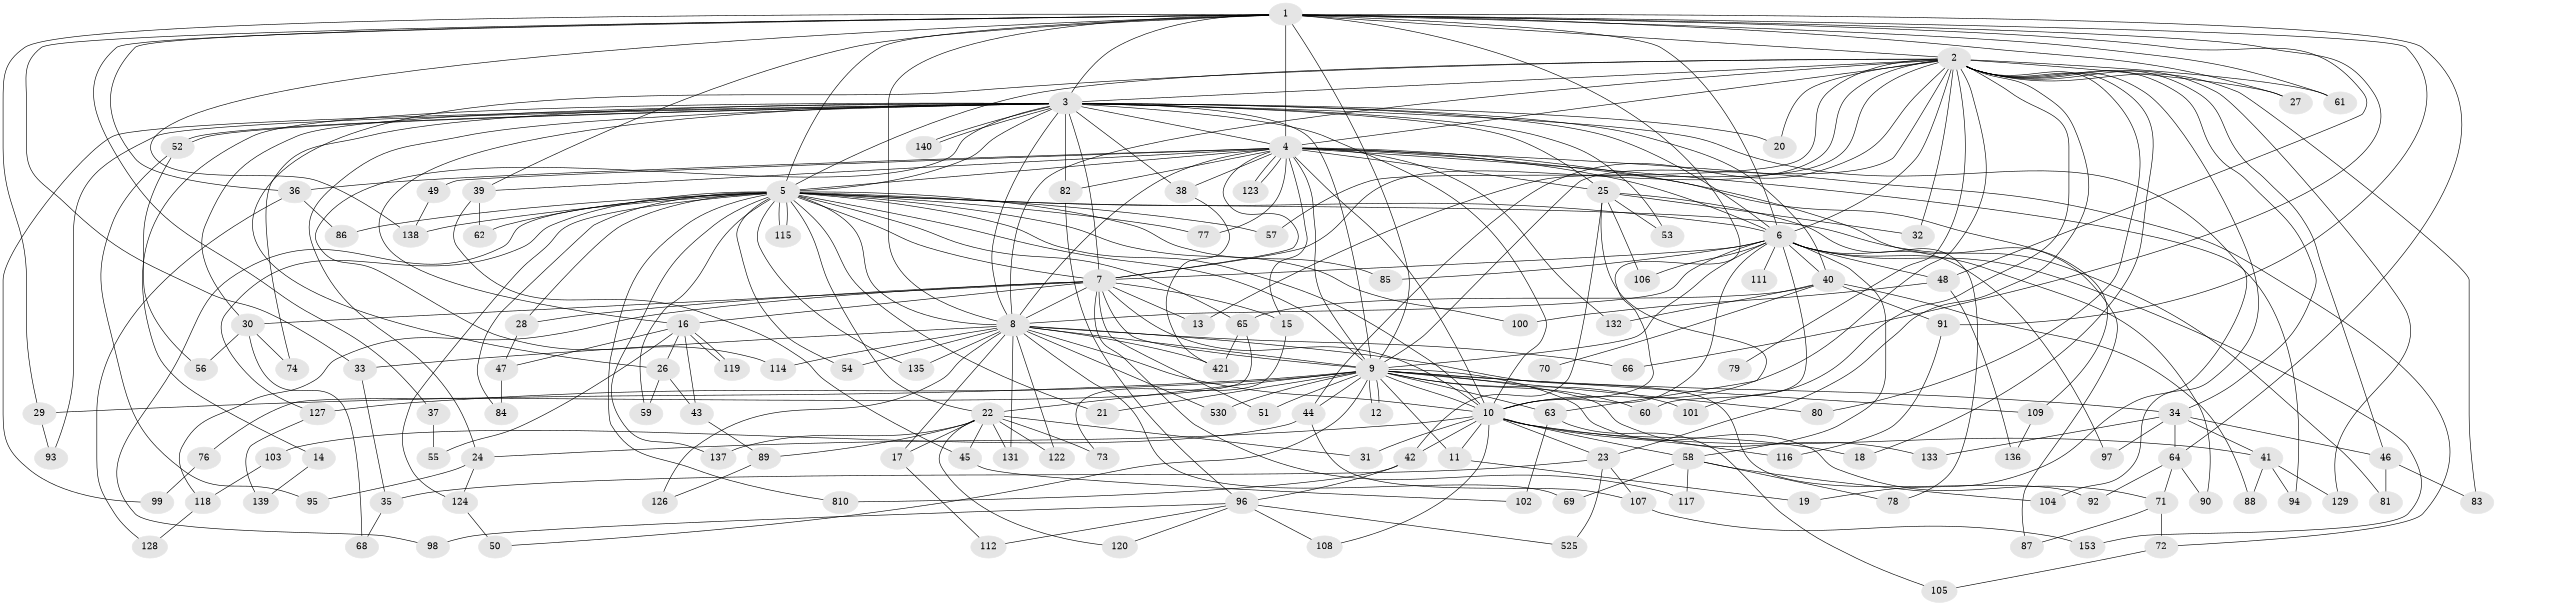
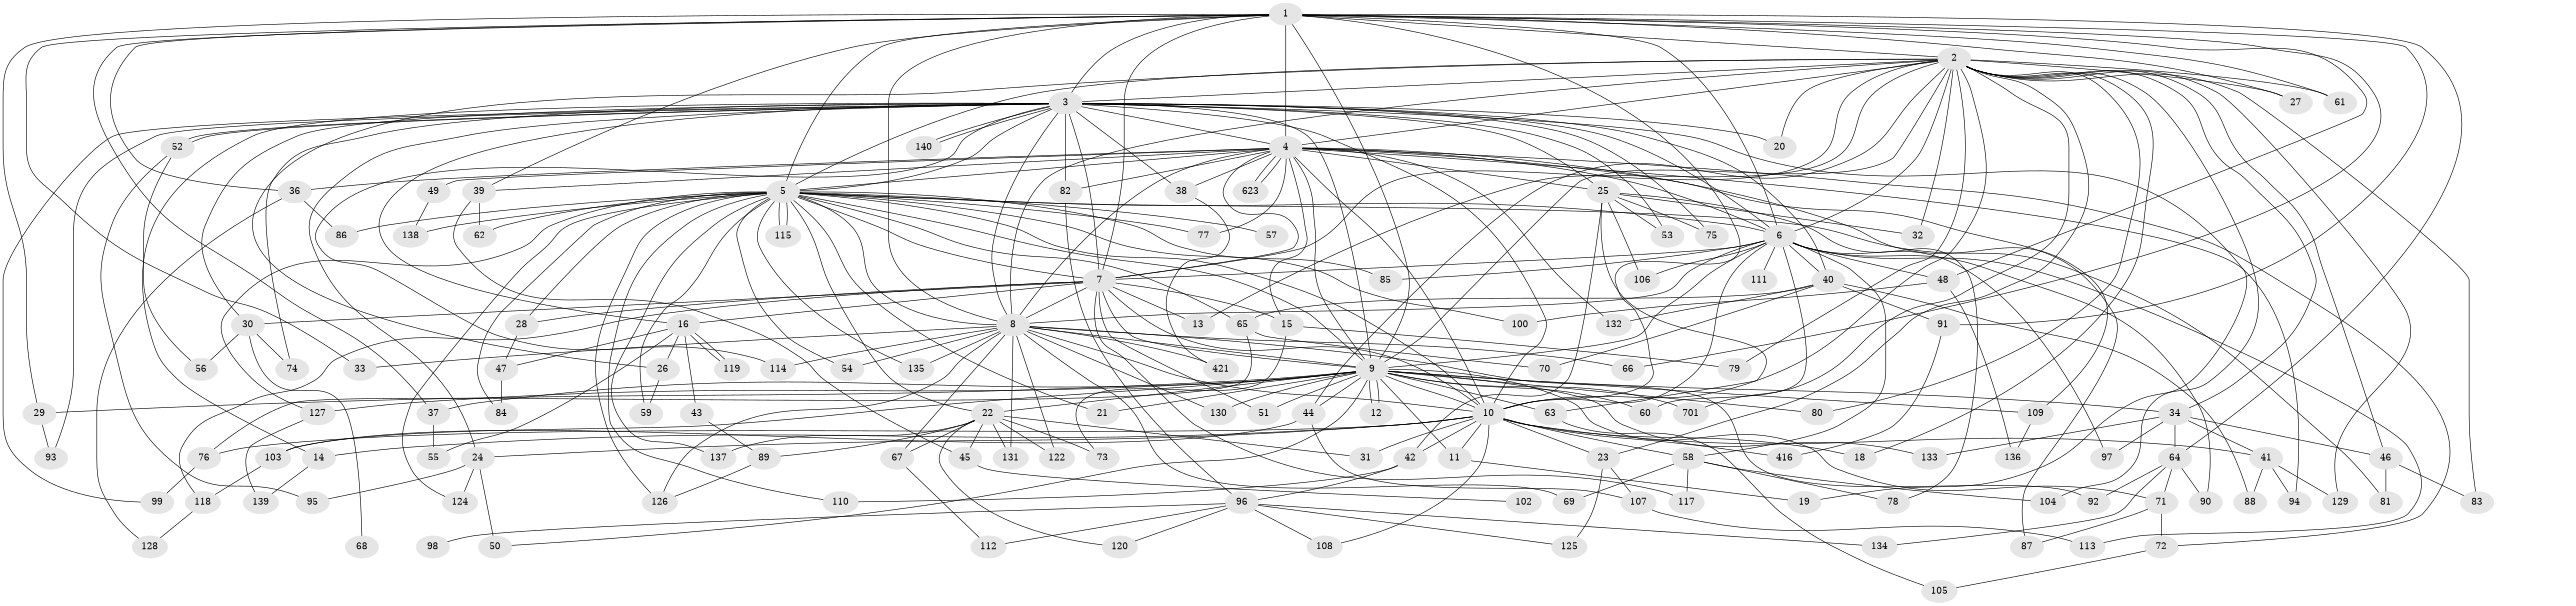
  graph {
    node [color=gray90 style=filled]
    1
    2
    3
    4
    5
    6
    7
    8
    9
    10
    27
    29
    33
    36
    37
    39
    48
    61
    64
    66
    91
    13
    18
    20
    23
    26
    32
    34
    44
    46
    57
    79
    80
    83
-   101
+   101 [label=701]
    104
    129
    14
    16
    19
    24
    25
    30
    38
    40
    52
    53
    74
+   75
    82
    93
    99
    114
    140
    15
    49
    72
    77
    87
    94
    109
-   123
+   123 [label=623]
    132
    21
    22
    28
    54
    59
    62
    65
    81
    84
    85
    86
    98
    100
-   110 [label=810]
+   110
    115
    124
    127
    135
    137
    138
    111
    58
    60
    90
    97
    106
-   113 [label=153]
+   113
    51
    117
    118
-   67 [label=17]
+   67
    69
    92
    n97 [label=421]
    122
    126
-   130 [label=530]
+   130
    131
    11
    12
    50
    63
    71
    103
    133
    31
    41
    42
    76
    108
-   116
-   35
+   116 [label=416]
    128
    55
    45
    136
+   134
    107
-   125 [label=525]
+   125
    43
    139
    47
    119
    95
    78
    56
    68
    70
    88
    96
    73
    105
    89
    120
    112
    102
    1 -- 2
    1 -- 3
    1 -- 4
    1 -- 5
    1 -- 6
-   1 -- 138
+   1 -- 7
    1 -- 8
    1 -- 9
    1 -- 10
    1 -- 27
    1 -- 29
    1 -- 33
    1 -- 36
    1 -- 37
    1 -- 39
    1 -- 48
    1 -- 61
    1 -- 64
    1 -- 66
    1 -- 91
    2 -- 3
    2 -- 4
    2 -- 5
    2 -- 6
    2 -- 7
    2 -- 8
    2 -- 9
    2 -- 10
    2 -- 27
    2 -- 61
    2 -- 13
    2 -- 18
    2 -- 20
    2 -- 23
    2 -- 26
    2 -- 32
    2 -- 34
    2 -- 44
    2 -- 46
-   2 -- 57
    2 -- 79
    2 -- 80
    2 -- 83
    2 -- 101
    2 -- 104
    2 -- 129
    3 -- 4
    3 -- 5
    3 -- 6
    3 -- 7
    3 -- 8
    3 -- 9
    3 -- 10
    3 -- 20
    3 -- 14
    3 -- 16
    3 -- 19
    3 -- 24
    3 -- 25
    3 -- 30
    3 -- 38
    3 -- 40
    3 -- 52
    3 -- 52
    3 -- 53
    3 -- 74
+   3 -- 75
    3 -- 82
    3 -- 93
    3 -- 99
    3 -- 114
    3 -- 140
    3 -- 140
    4 -- 5
    4 -- 6
    4 -- 7
    4 -- 8
    4 -- 9
    4 -- 10
    4 -- 36
    4 -- 39
    4 -- 25
    4 -- 38
    4 -- 82
    4 -- 15
    4 -- 49
    4 -- 72
    4 -- 77
    4 -- 87
    4 -- 94
    4 -- 109
    4 -- 123
    4 -- 123
    4 -- 132
    5 -- 6
    5 -- 7
    5 -- 8
    5 -- 9
    5 -- 10
    5 -- 57
    5 -- 77
    5 -- 21
    5 -- 22
    5 -- 28
    5 -- 54
    5 -- 59
    5 -- 62
    5 -- 65
    5 -- 81
    5 -- 84
    5 -- 85
    5 -- 86
-   5 -- 98
+   5 -- 126
    5 -- 100
    5 -- 110
    5 -- 115
    5 -- 115
    5 -- 124
    5 -- 127
    5 -- 135
    5 -- 137
    5 -- 138
    6 -- 7
    6 -- 8
    6 -- 9
    6 -- 10
    6 -- 48
    6 -- 40
    6 -- 85
    6 -- 111
    6 -- 58
    6 -- 60
    6 -- 90
    6 -- 97
    6 -- 106
    6 -- 113
    7 -- 8
    7 -- 9
    7 -- 10
    7 -- 13
    7 -- 16
    7 -- 30
    7 -- 15
    7 -- 28
    7 -- 51
    7 -- 117
    7 -- 118
    8 -- 9
    8 -- 10
    8 -- 33
    8 -- 66
    8 -- 114
    8 -- 54
    8 -- 135
    8 -- 67
    8 -- 69
    8 -- 92
    8 -- n97
    8 -- 122
    8 -- 126
    8 -- 130
    8 -- 131
    9 -- 10
    9 -- 29
+   9 -- 37
    9 -- 34
    9 -- 44
    9 -- 80
    9 -- 101
    9 -- 109
    9 -- 21
    9 -- 22
    9 -- 127
    9 -- 60
    9 -- 51
    9 -- 130
    9 -- 11
    9 -- 12
    9 -- 12
    9 -- 50
    9 -- 63
    9 -- 71
+   9 -- 103
    9 -- 133
    10 -- 18
    10 -- 23
+   10 -- 14
    10 -- 24
    10 -- 58
    10 -- 11
    10 -- 31
    10 -- 41
    10 -- 42
+   10 -- 76
    10 -- 108
    10 -- 116
    29 -- 93
-   33 -- 35
    36 -- 86
    36 -- 128
    37 -- 55
    39 -- 62
    39 -- 45
    48 -- 100
    48 -- 136
    64 -- 90
    64 -- 92
    64 -- 71
+   64 -- 134
    91 -- 116
-   23 -- 35
    23 -- 107
    23 -- 125
    26 -- 59
-   26 -- 43
    34 -- 64
    34 -- 46
    34 -- 97
    34 -- 133
    34 -- 41
    44 -- 103
    44 -- 107
    46 -- 83
    46 -- 81
    14 -- 139
    16 -- 26
    16 -- 55
    16 -- 43
    16 -- 47
    16 -- 119
    16 -- 119
    24 -- 124
-   124 -- 50
+   24 -- 50
    24 -- 95
    25 -- 32
    25 -- 53
+   25 -- 75
    25 -- 106
    25 -- 63
    25 -- 42
    25 -- 78
    30 -- 74
    30 -- 56
    30 -- 68
    38 -- n97
    40 -- 91
    40 -- 132
    40 -- 65
    40 -- 70
    40 -- 88
    52 -- 95
    52 -- 56
    82 -- 96
+   15 -- 79
    15 -- 73
    49 -- 138
    72 -- 105
    109 -- 136
    22 -- 137
    22 -- 67
    22 -- 122
    22 -- 131
    22 -- 31
    22 -- 45
    22 -- 73
    22 -- 89
    22 -- 120
    28 -- 47
    65 -- 76
-   65 -- n97
+   65 -- 70
    127 -- 139
    58 -- 104
    58 -- 117
    58 -- 69
    58 -- 78
    118 -- 128
    67 -- 112
    11 -- 19
    63 -- 105
-   63 -- 102
    71 -- 72
    71 -- 87
    103 -- 118
    41 -- 129
    41 -- 94
    41 -- 88
    42 -- 110
    42 -- 96
    76 -- 99
-   35 -- 68
    45 -- 102
    107 -- 113
    43 -- 89
    47 -- 84
    96 -- 98
    96 -- 108
+   96 -- 134
    96 -- 125
    96 -- 120
    96 -- 112
    89 -- 126
  }
